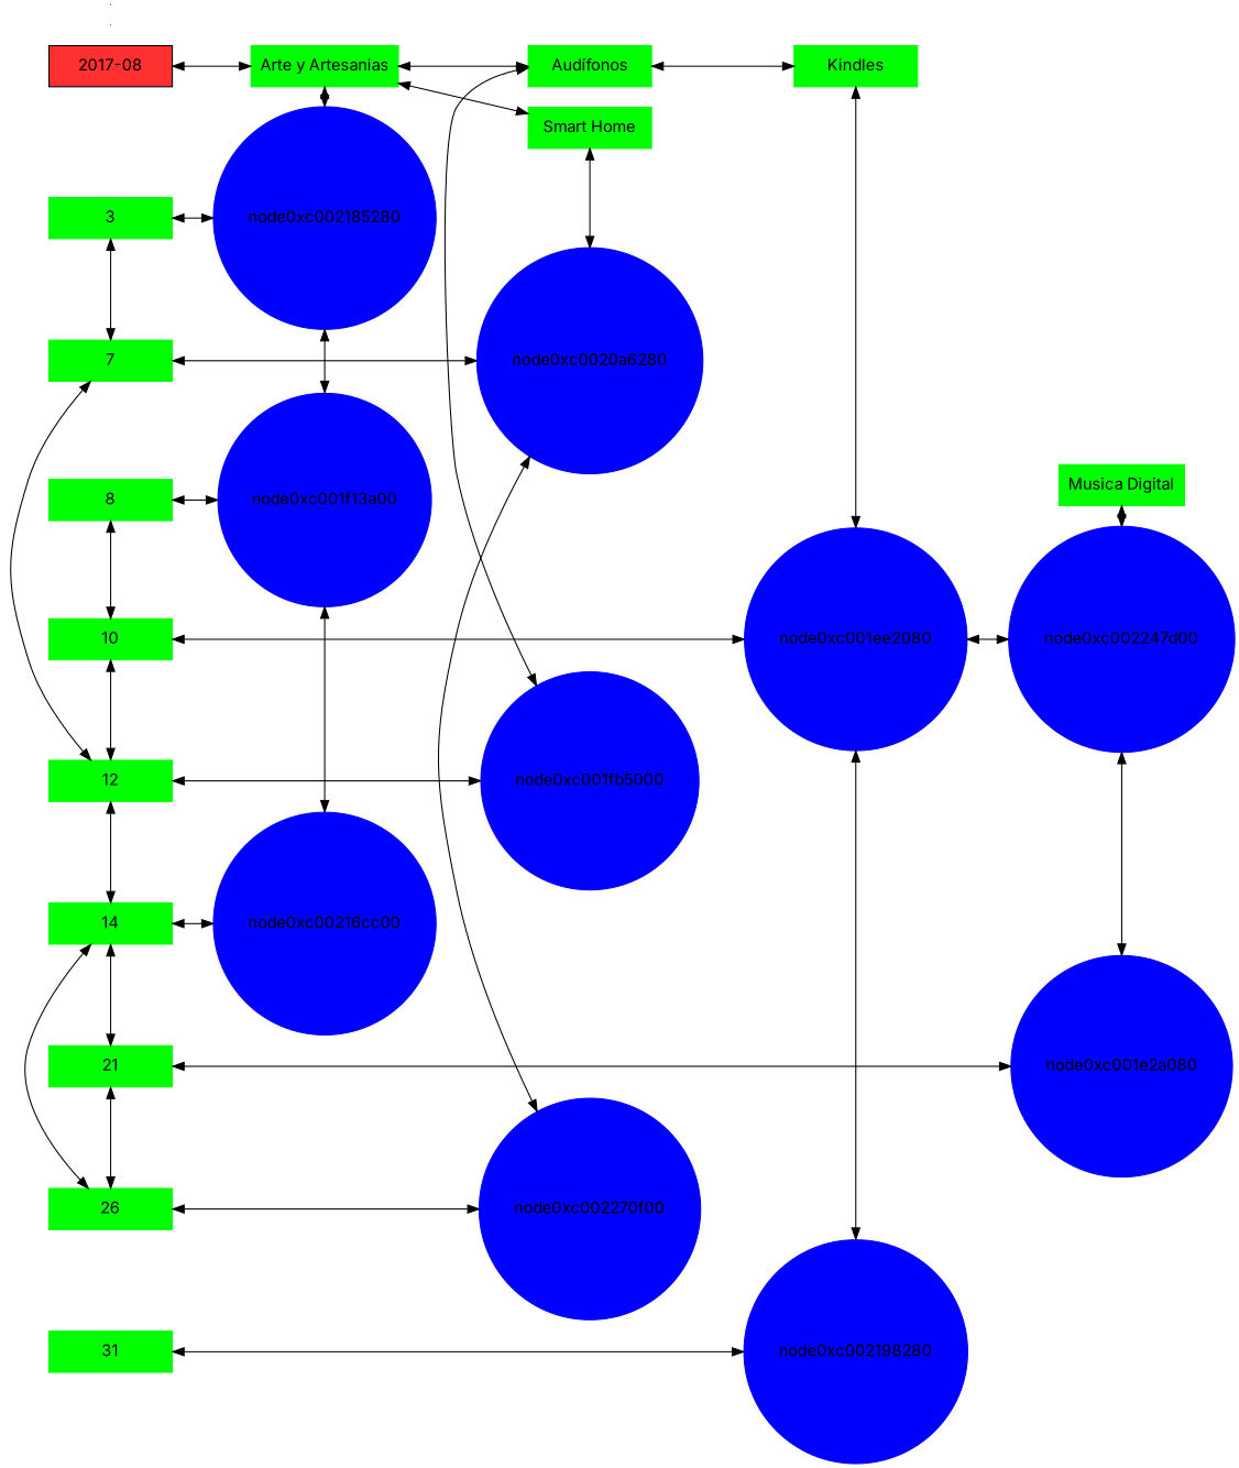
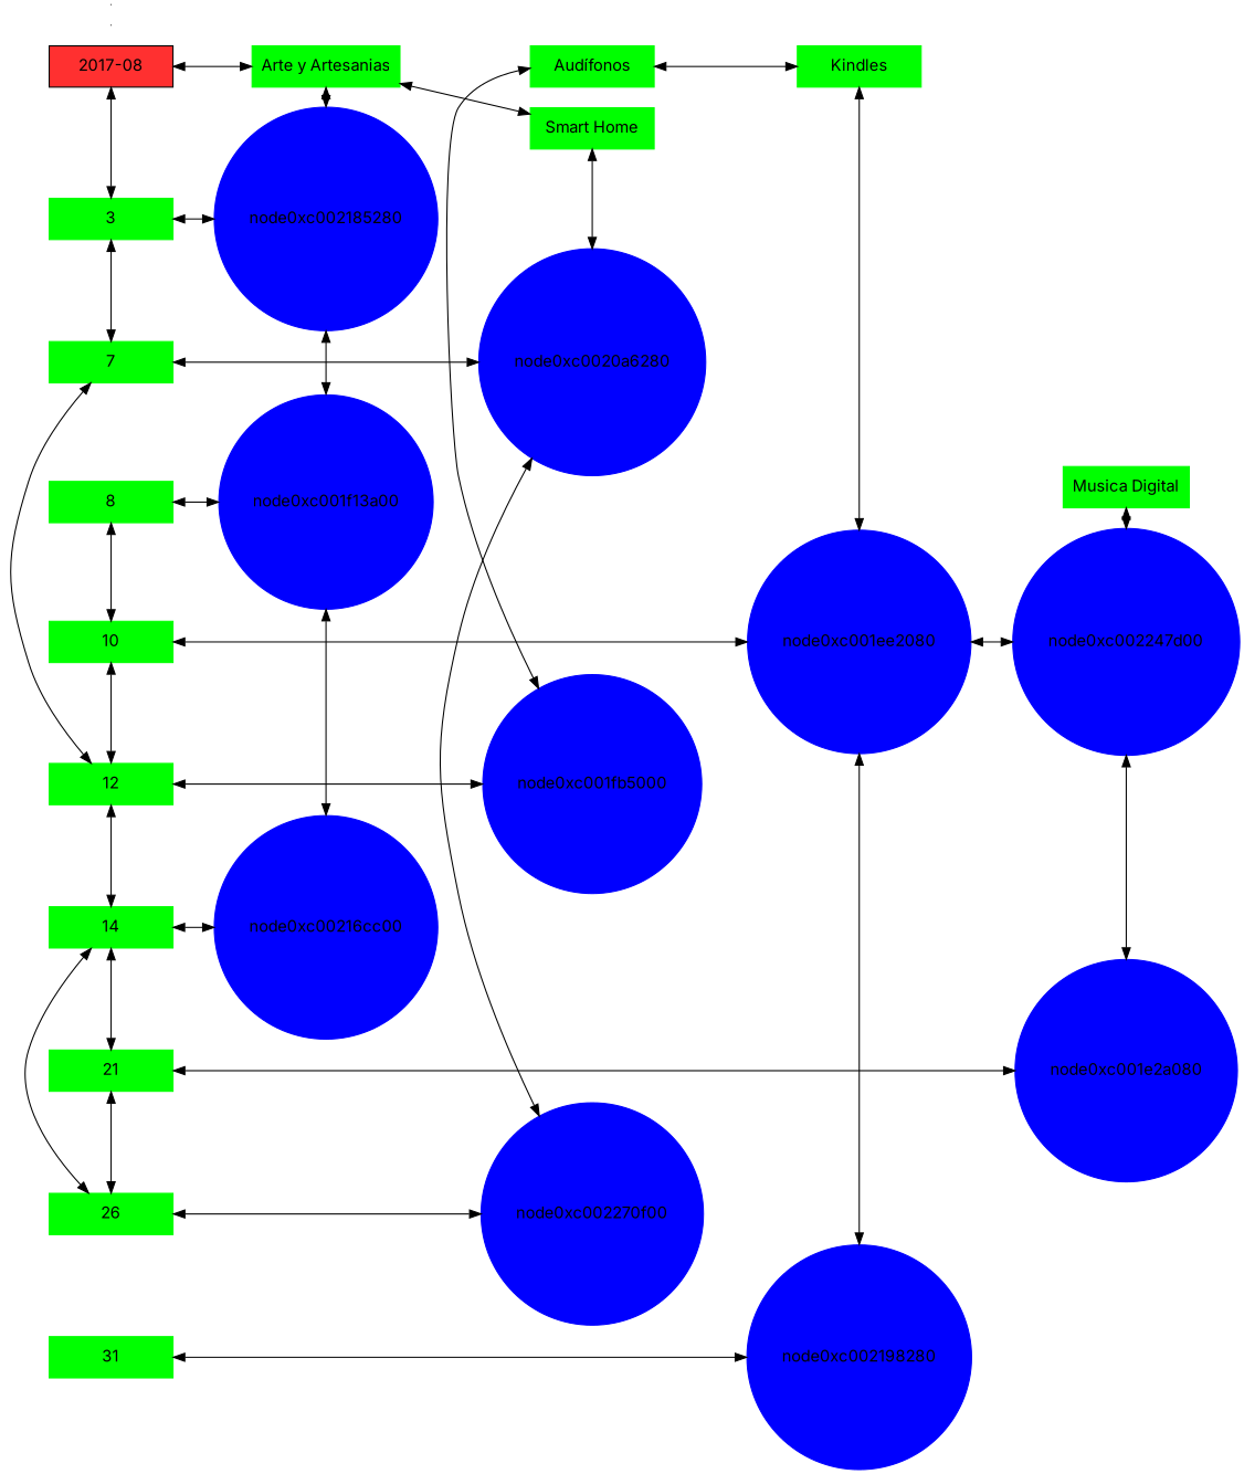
  digraph {
    fontname=Inter
    rankdir=LR
    node [fontname=Inter group=1 shape=box style=filled color=green]
    edge [dir=both fontname=Inter]
    n1 [fillcolor=firebrick1 label="2017-08" width=1.5 color=""]
    n2 [group=3 label=3 width=1.5]
    n3 [group=7 label=7 width=1.5]
    n4 [group=8 label=8 width=1.5]
    n5 [group=10 label=10 width=1.5]
    n6 [group=12 label=12 width=1.5]
    n7 [group=14 label=14 width=1.5]
    n8 [group=21 label=21 width=1.5]
    n9 [group=26 label=26 width=1.5]
    n10 [group=31 label=31 width=1.5]
    n11 [label="Arte y Artesanias" width=1.5]
    node0xc002185280 [color=blue group=3 shape=circle width=0.5]
    node0xc001f13a00 [color=blue group=8 shape=circle width=0.5]
    node0xc00216cc00 [color=blue group=14 shape=circle width=0.5]
    n15 [label="Audífonos" width=1.5]
    node0xc001fb5000 [color=blue group=12 shape=circle width=0.5]
    n17 [label=Kindles width=1.5]
    node0xc001ee2080 [color=blue group=10 shape=circle width=0.5]
    node0xc002198280 [color=blue group=31 shape=circle width=0.5]
    n20 [label="Musica Digital" width=1.5]
    node0xc002247d00 [color=blue group=10 shape=circle width=0.5]
    node0xc001e2a080 [color=blue group=21 shape=circle width=0.5]
    n23 [label="Smart Home" width=1.5]
    node0xc0020a6280 [color=blue group=7 shape=circle width=0.5]
    node0xc002270f00 [color=blue group=26 shape=circle width=0.5]
    e0 [shape=point width=0 group="" style="" color=""]
    e1 [shape=point width=0 group="" style="" color=""]
    subgraph sub_1 {
      rank=same
      n1
      n2
    }
    subgraph sub_2 {
      rank=same
      n2
      n3
    }
    subgraph sub_3 {
      rank=same
      n3
      n4
    }
    subgraph sub_4 {
      rank=same
      n4
      n5
    }
    subgraph sub_5 {
      rank=same
      n5
      n6
    }
    subgraph sub_6 {
      rank=same
      n6
      n7
    }
    subgraph sub_7 {
      rank=same
      n7
      n8
    }
    subgraph sub_8 {
      rank=same
      n8
      n9
    }
    subgraph sub_9 {
      rank=same
      n9
      n10
    }
    subgraph sub_10 {
      rank=same
      n11
      node0xc002185280
    }
    subgraph sub_11 {
      rank=same
      node0xc002185280
      node0xc001f13a00
    }
    subgraph sub_12 {
      rank=same
      node0xc001f13a00
      node0xc00216cc00
    }
    subgraph sub_13 {
      rank=same
      n15
      node0xc001fb5000
    }
    subgraph sub_14 {
      rank=same
      n17
      node0xc001ee2080
    }
    subgraph sub_15 {
      rank=same
      node0xc001ee2080
      node0xc002198280
    }
    subgraph sub_16 {
      rank=same
      n20
      node0xc002247d00
    }
    subgraph sub_17 {
      rank=same
      node0xc002247d00
      node0xc001e2a080
    }
    subgraph sub_18 {
      rank=same
      n23
      node0xc0020a6280
    }
    subgraph sub_19 {
      rank=same
      node0xc0020a6280
      node0xc002270f00
    }
+   n1 -> n2
    n1 -> n11
    n2 -> n3
    n2 -> node0xc002185280
    n3 -> n6
    n3 -> node0xc0020a6280
    n4 -> n5
    n4 -> node0xc001f13a00
    n5 -> n6
    n5 -> node0xc001ee2080
    n6 -> n7
    n6 -> node0xc001fb5000
    n7 -> n8
    n7 -> node0xc00216cc00
    n8 -> n9
    n8 -> node0xc001e2a080
    n9 -> n7
    n9 -> node0xc002270f00
    n10 -> node0xc002198280
    n11 -> node0xc002185280
-   n11 -> n15
    n11 -> n23
    node0xc002185280 -> node0xc001f13a00
    node0xc001f13a00 -> node0xc00216cc00
    n15 -> node0xc001fb5000
    n15 -> n17
    n17 -> node0xc001ee2080
    node0xc001ee2080 -> node0xc002198280
    node0xc001ee2080 -> node0xc002247d00
    n20 -> node0xc002247d00
    node0xc002247d00 -> node0xc001e2a080
    n23 -> node0xc0020a6280
    node0xc0020a6280 -> node0xc002270f00
  }
